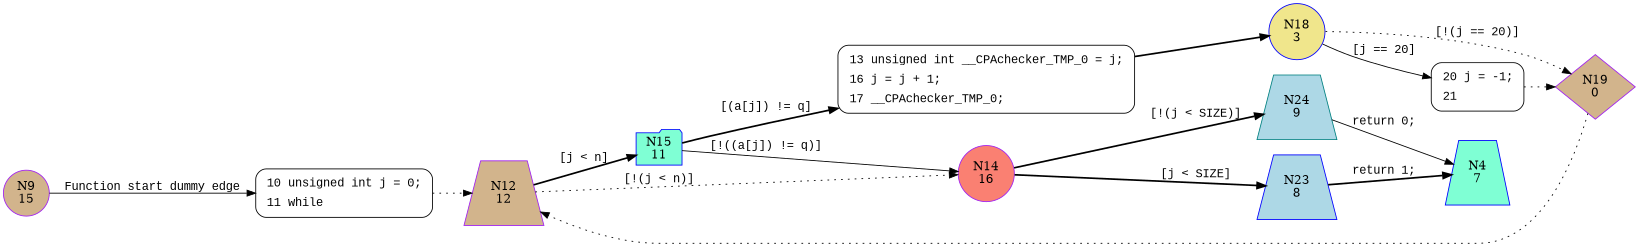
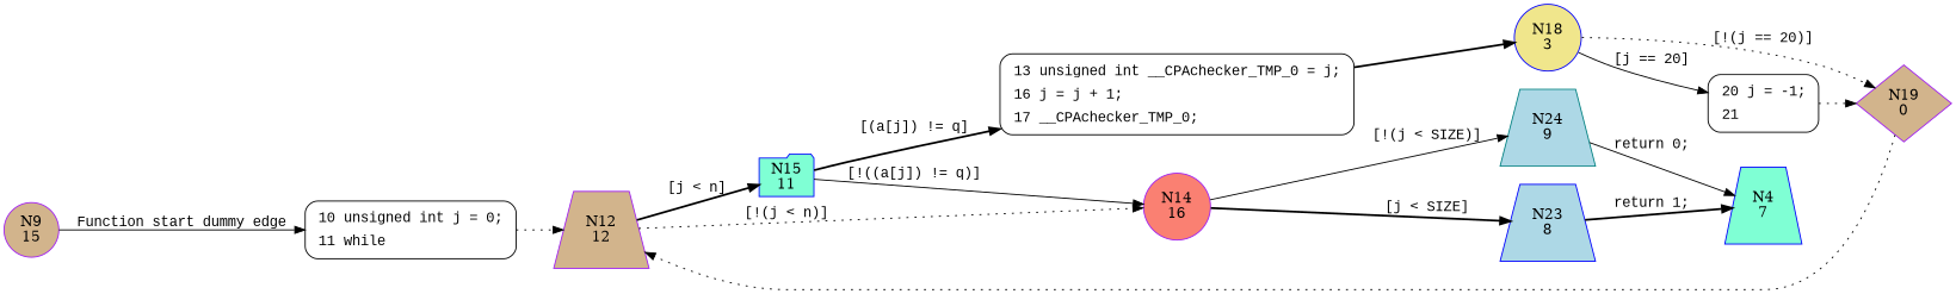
  digraph {
    rankdir=LR
    node [color=purple fillcolor=tan shape=trapezium style=filled]
    edge [fontname="Courier New" style=bold]
    n1 [label="N9\n15" shape=circle]
    n2 [fillcolor=white fontname="Courier New" label=<<table border="0" cellborder="0" cellpadding="3" bgcolor="white"><tr><td align="right">10</td><td align="left">unsigned int j = 0;</td></tr><tr><td align="right">11</td><td align="left">while</td></tr></table>> penwidth=1 shape=Mrecord style="filled,bold" color=""]
    n3 [label="N12\n12"]
    n4 [color=blue fillcolor=aquamarine label="N15\n11" shape=folder]
    n5 [fillcolor=salmon label="N14\n16" shape=circle]
    n6 [fillcolor=white fontname="Courier New" label=<<table border="0" cellborder="0" cellpadding="3" bgcolor="white"><tr><td align="right">13</td><td align="left">unsigned int __CPAchecker_TMP_0 = j;</td></tr><tr><td align="right">16</td><td align="left">j = j + 1;</td></tr><tr><td align="right">17</td><td align="left">__CPAchecker_TMP_0;</td></tr></table>> penwidth=1 shape=Mrecord style="filled,bold" color=""]
    n7 [color=blue fillcolor=lightblue label="N23\n8"]
    n8 [color=teal fillcolor=lightblue label="N24\n9"]
    n9 [color=blue fillcolor=khaki label="N18\n3" shape=circle]
    n10 [color=blue fillcolor=aquamarine label="N4\n7"]
    n11 [fillcolor=white fontname="Courier New" label=<<table border="0" cellborder="0" cellpadding="3" bgcolor="white"><tr><td align="right">20</td><td align="left">j = -1;</td></tr><tr><td align="right">21</td><td align="left"></td></tr></table>> penwidth=1 shape=Mrecord style="filled,bold" color=""]
    n12 [label="N19\n0" shape=diamond]
    n1 -> n2 [label="Function start dummy edge" style=solid]
    n2 -> n3 [style=dotted fontname=""]
    n3 -> n4 [label="[j < n]"]
    n3 -> n5 [label="[!(j < n)]" style=dotted]
    n4 -> n5 [label="[!((a[j]) != q)]" style=solid]
    n4 -> n6 [label="[(a[j]) != q]"]
    n5 -> n7 [label="[j < SIZE]"]
-   n5 -> n8 [label="[!(j < SIZE)]"]
+   n5 -> n8 [label="[!(j < SIZE)]" style=solid]
    n6 -> n9 [fontname=""]
    n7 -> n10 [label="return 1;"]
    n8 -> n10 [label="return 0;" style=solid]
    n9 -> n11 [label="[j == 20]" style=solid]
    n9 -> n12 [label="[!(j == 20)]" style=dotted]
    n11 -> n12 [style=dotted fontname=""]
    n12 -> n3 [style=dotted]
  }
